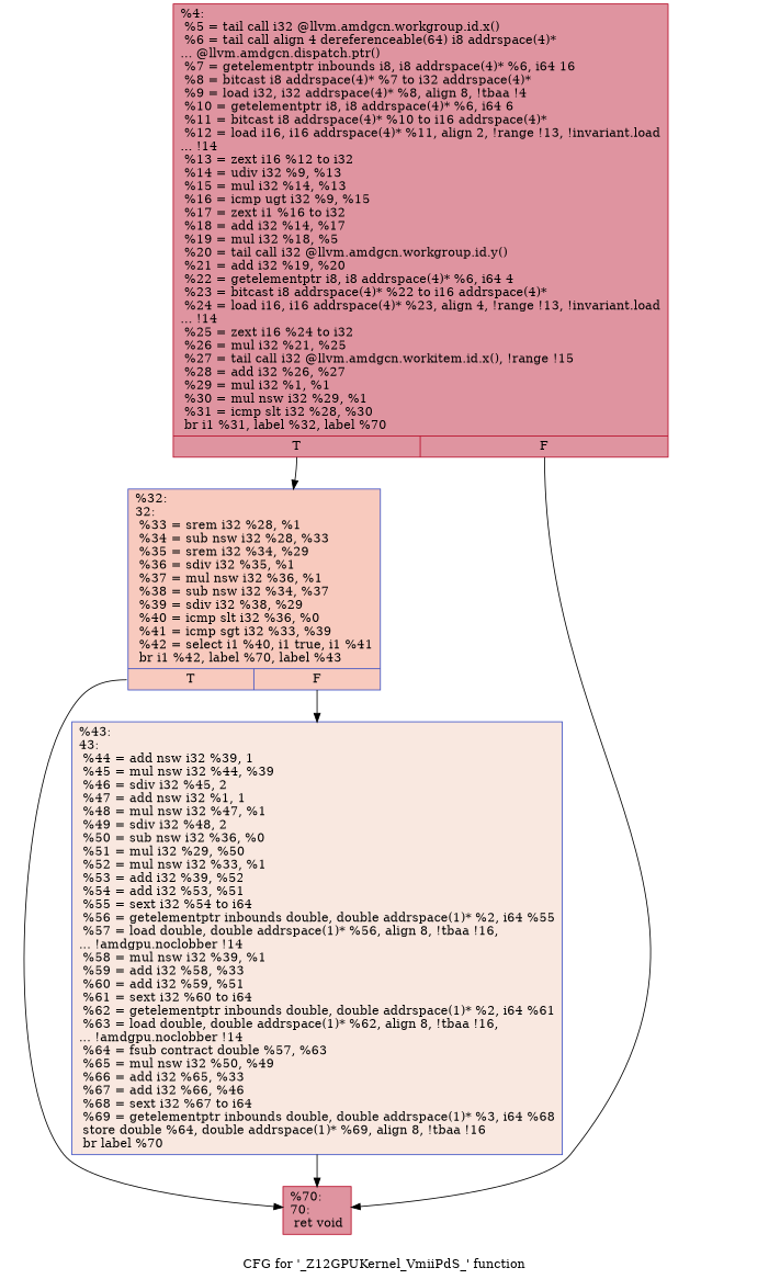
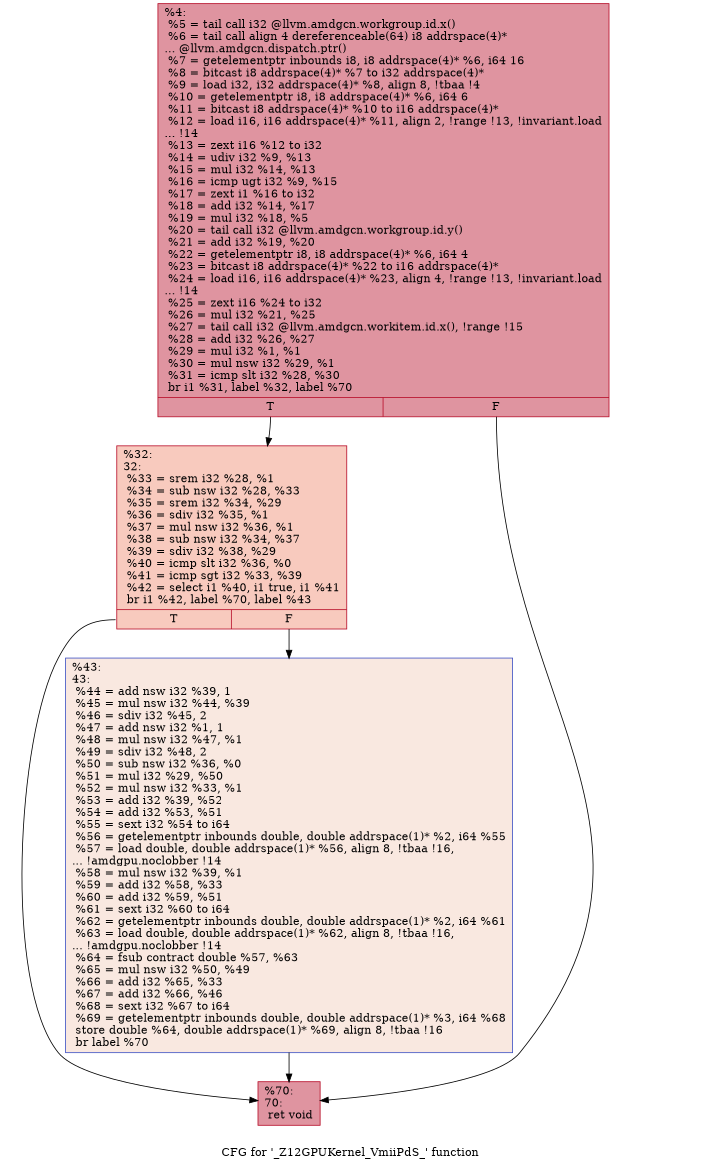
  digraph {
    label="CFG for '_Z12GPUKernel_VmiiPdS_' function"
    node [color="#b70d28ff" fillcolor="#b70d2870" shape=record style=filled]
    edge [tailport=s0]
    n1 [label="{%4:\l  %5 = tail call i32 @llvm.amdgcn.workgroup.id.x()\l  %6 = tail call align 4 dereferenceable(64) i8 addrspace(4)*\l... @llvm.amdgcn.dispatch.ptr()\l  %7 = getelementptr inbounds i8, i8 addrspace(4)* %6, i64 16\l  %8 = bitcast i8 addrspace(4)* %7 to i32 addrspace(4)*\l  %9 = load i32, i32 addrspace(4)* %8, align 8, !tbaa !4\l  %10 = getelementptr i8, i8 addrspace(4)* %6, i64 6\l  %11 = bitcast i8 addrspace(4)* %10 to i16 addrspace(4)*\l  %12 = load i16, i16 addrspace(4)* %11, align 2, !range !13, !invariant.load\l... !14\l  %13 = zext i16 %12 to i32\l  %14 = udiv i32 %9, %13\l  %15 = mul i32 %14, %13\l  %16 = icmp ugt i32 %9, %15\l  %17 = zext i1 %16 to i32\l  %18 = add i32 %14, %17\l  %19 = mul i32 %18, %5\l  %20 = tail call i32 @llvm.amdgcn.workgroup.id.y()\l  %21 = add i32 %19, %20\l  %22 = getelementptr i8, i8 addrspace(4)* %6, i64 4\l  %23 = bitcast i8 addrspace(4)* %22 to i16 addrspace(4)*\l  %24 = load i16, i16 addrspace(4)* %23, align 4, !range !13, !invariant.load\l... !14\l  %25 = zext i16 %24 to i32\l  %26 = mul i32 %21, %25\l  %27 = tail call i32 @llvm.amdgcn.workitem.id.x(), !range !15\l  %28 = add i32 %26, %27\l  %29 = mul i32 %1, %1\l  %30 = mul nsw i32 %29, %1\l  %31 = icmp slt i32 %28, %30\l  br i1 %31, label %32, label %70\l|{<s0>T|<s1>F}}"]
-   n2 [color="#3d50c3ff" fillcolor="#ef886b70" label="{%32:\l32:                                               \l  %33 = srem i32 %28, %1\l  %34 = sub nsw i32 %28, %33\l  %35 = srem i32 %34, %29\l  %36 = sdiv i32 %35, %1\l  %37 = mul nsw i32 %36, %1\l  %38 = sub nsw i32 %34, %37\l  %39 = sdiv i32 %38, %29\l  %40 = icmp slt i32 %36, %0\l  %41 = icmp sgt i32 %33, %39\l  %42 = select i1 %40, i1 true, i1 %41\l  br i1 %42, label %70, label %43\l|{<s0>T|<s1>F}}"]
+   n2 [fillcolor="#ef886b70" label="{%32:\l32:                                               \l  %33 = srem i32 %28, %1\l  %34 = sub nsw i32 %28, %33\l  %35 = srem i32 %34, %29\l  %36 = sdiv i32 %35, %1\l  %37 = mul nsw i32 %36, %1\l  %38 = sub nsw i32 %34, %37\l  %39 = sdiv i32 %38, %29\l  %40 = icmp slt i32 %36, %0\l  %41 = icmp sgt i32 %33, %39\l  %42 = select i1 %40, i1 true, i1 %41\l  br i1 %42, label %70, label %43\l|{<s0>T|<s1>F}}"]
    n3 [label="{%70:\l70:                                               \l  ret void\l}"]
    n4 [color="#3d50c3ff" fillcolor="#f1ccb870" label="{%43:\l43:                                               \l  %44 = add nsw i32 %39, 1\l  %45 = mul nsw i32 %44, %39\l  %46 = sdiv i32 %45, 2\l  %47 = add nsw i32 %1, 1\l  %48 = mul nsw i32 %47, %1\l  %49 = sdiv i32 %48, 2\l  %50 = sub nsw i32 %36, %0\l  %51 = mul i32 %29, %50\l  %52 = mul nsw i32 %33, %1\l  %53 = add i32 %39, %52\l  %54 = add i32 %53, %51\l  %55 = sext i32 %54 to i64\l  %56 = getelementptr inbounds double, double addrspace(1)* %2, i64 %55\l  %57 = load double, double addrspace(1)* %56, align 8, !tbaa !16,\l... !amdgpu.noclobber !14\l  %58 = mul nsw i32 %39, %1\l  %59 = add i32 %58, %33\l  %60 = add i32 %59, %51\l  %61 = sext i32 %60 to i64\l  %62 = getelementptr inbounds double, double addrspace(1)* %2, i64 %61\l  %63 = load double, double addrspace(1)* %62, align 8, !tbaa !16,\l... !amdgpu.noclobber !14\l  %64 = fsub contract double %57, %63\l  %65 = mul nsw i32 %50, %49\l  %66 = add i32 %65, %33\l  %67 = add i32 %66, %46\l  %68 = sext i32 %67 to i64\l  %69 = getelementptr inbounds double, double addrspace(1)* %3, i64 %68\l  store double %64, double addrspace(1)* %69, align 8, !tbaa !16\l  br label %70\l}"]
    n1 -> n2
    n1 -> n3 [tailport=s1]
    n2 -> n3
    n2 -> n4 [tailport=s1]
    n4 -> n3 [tailport=""]
  }
